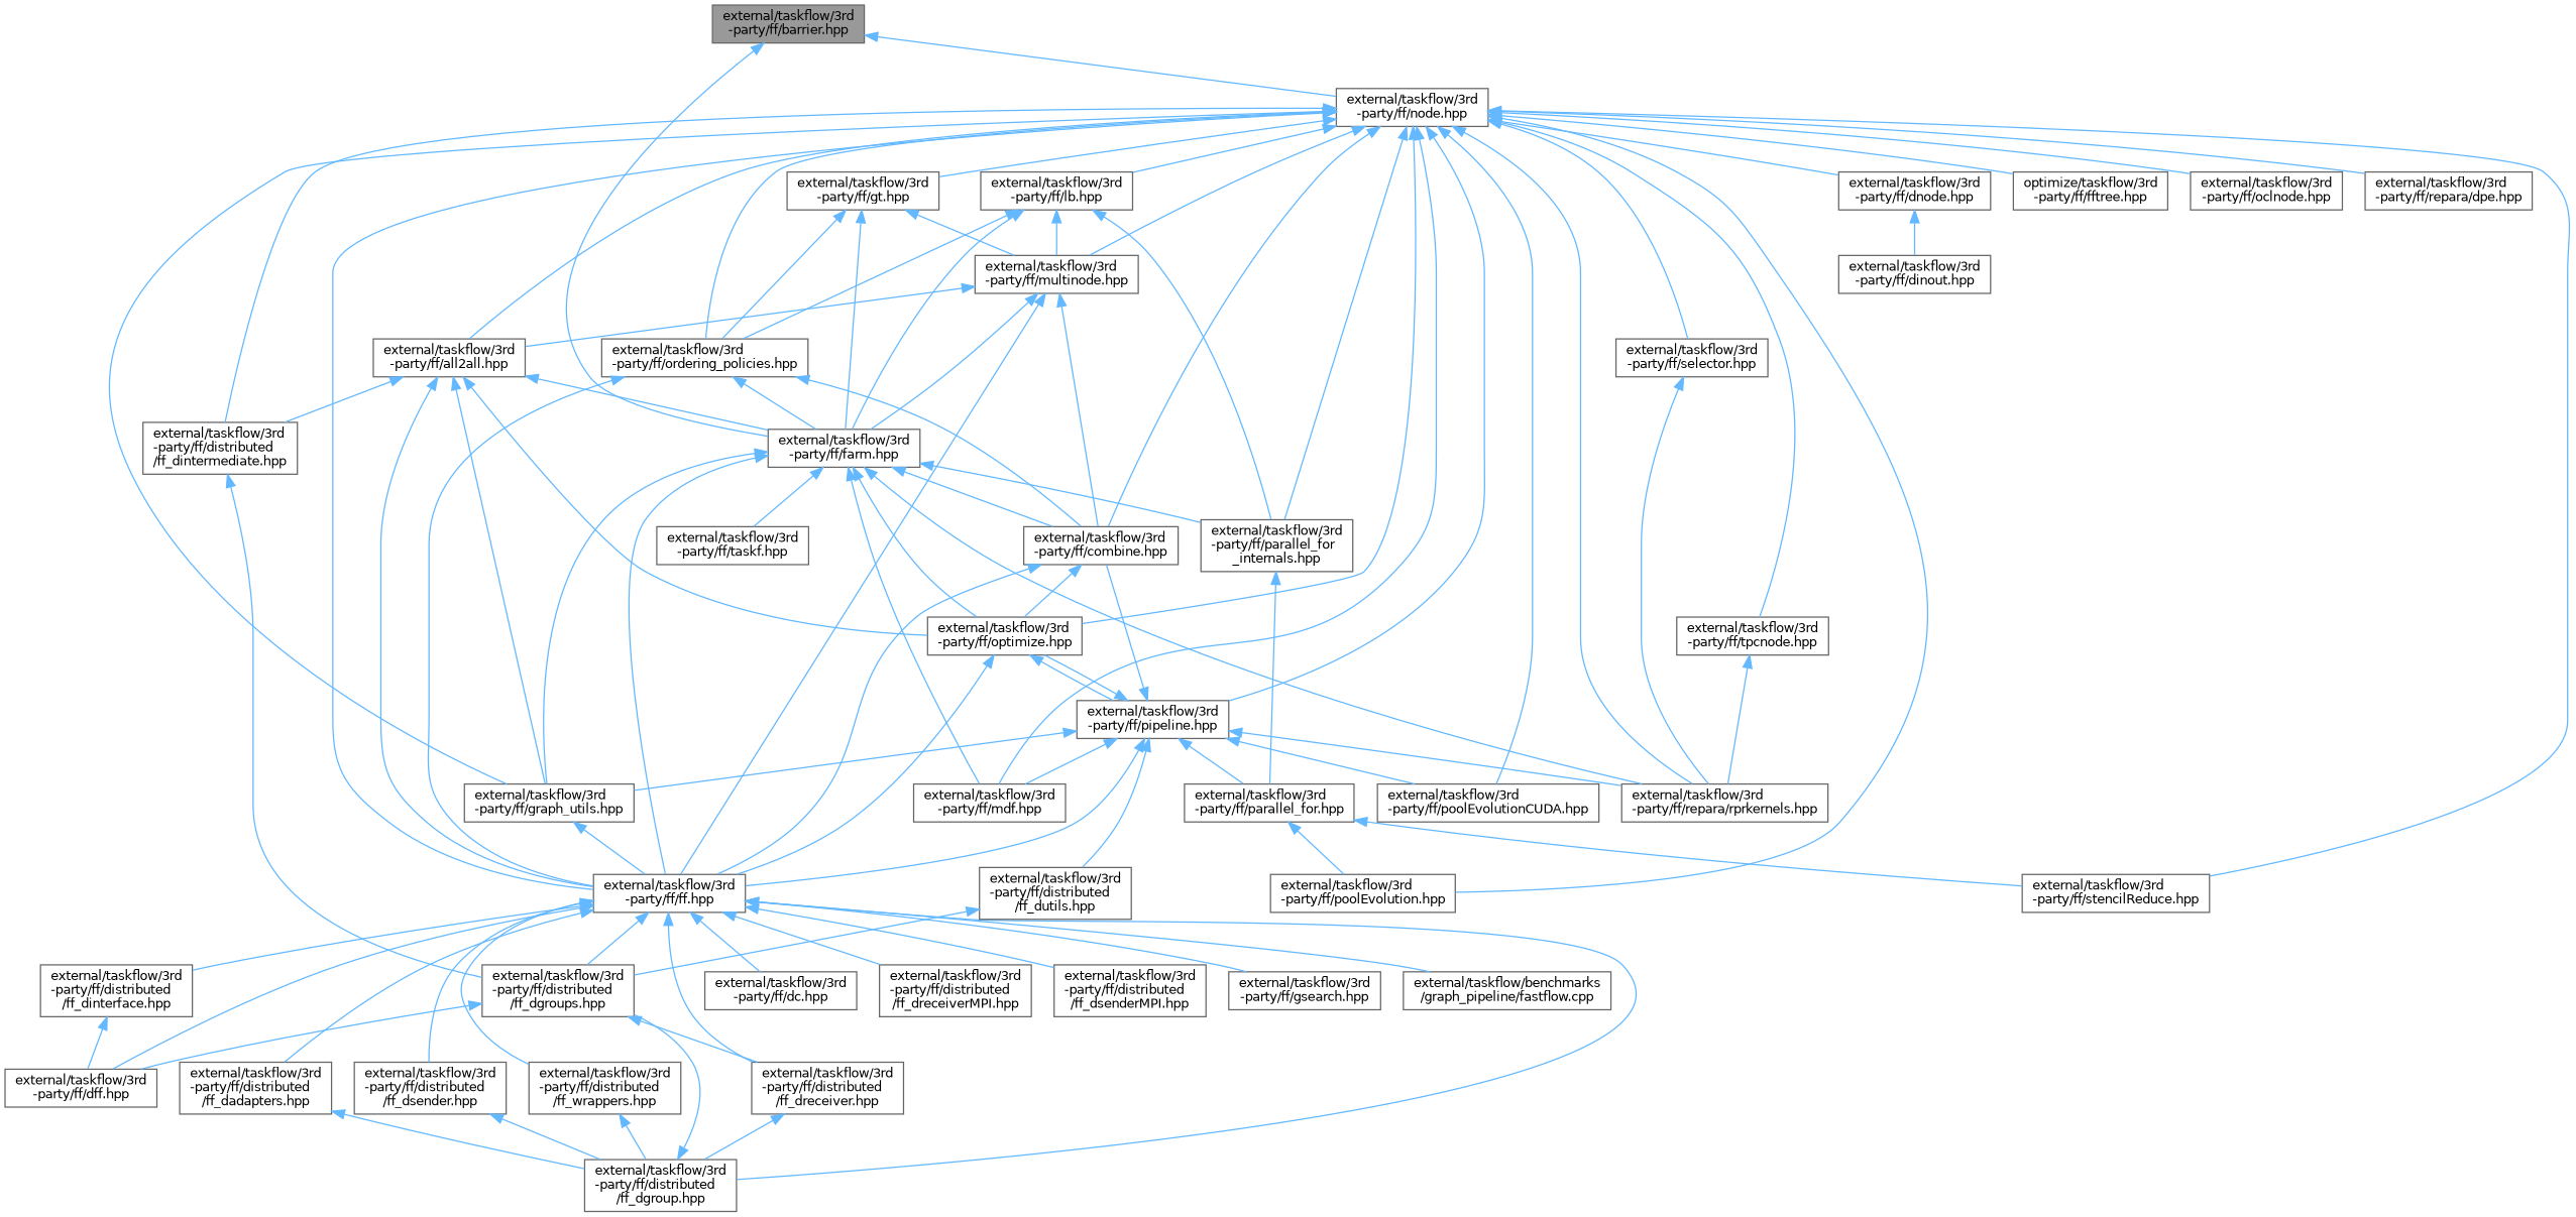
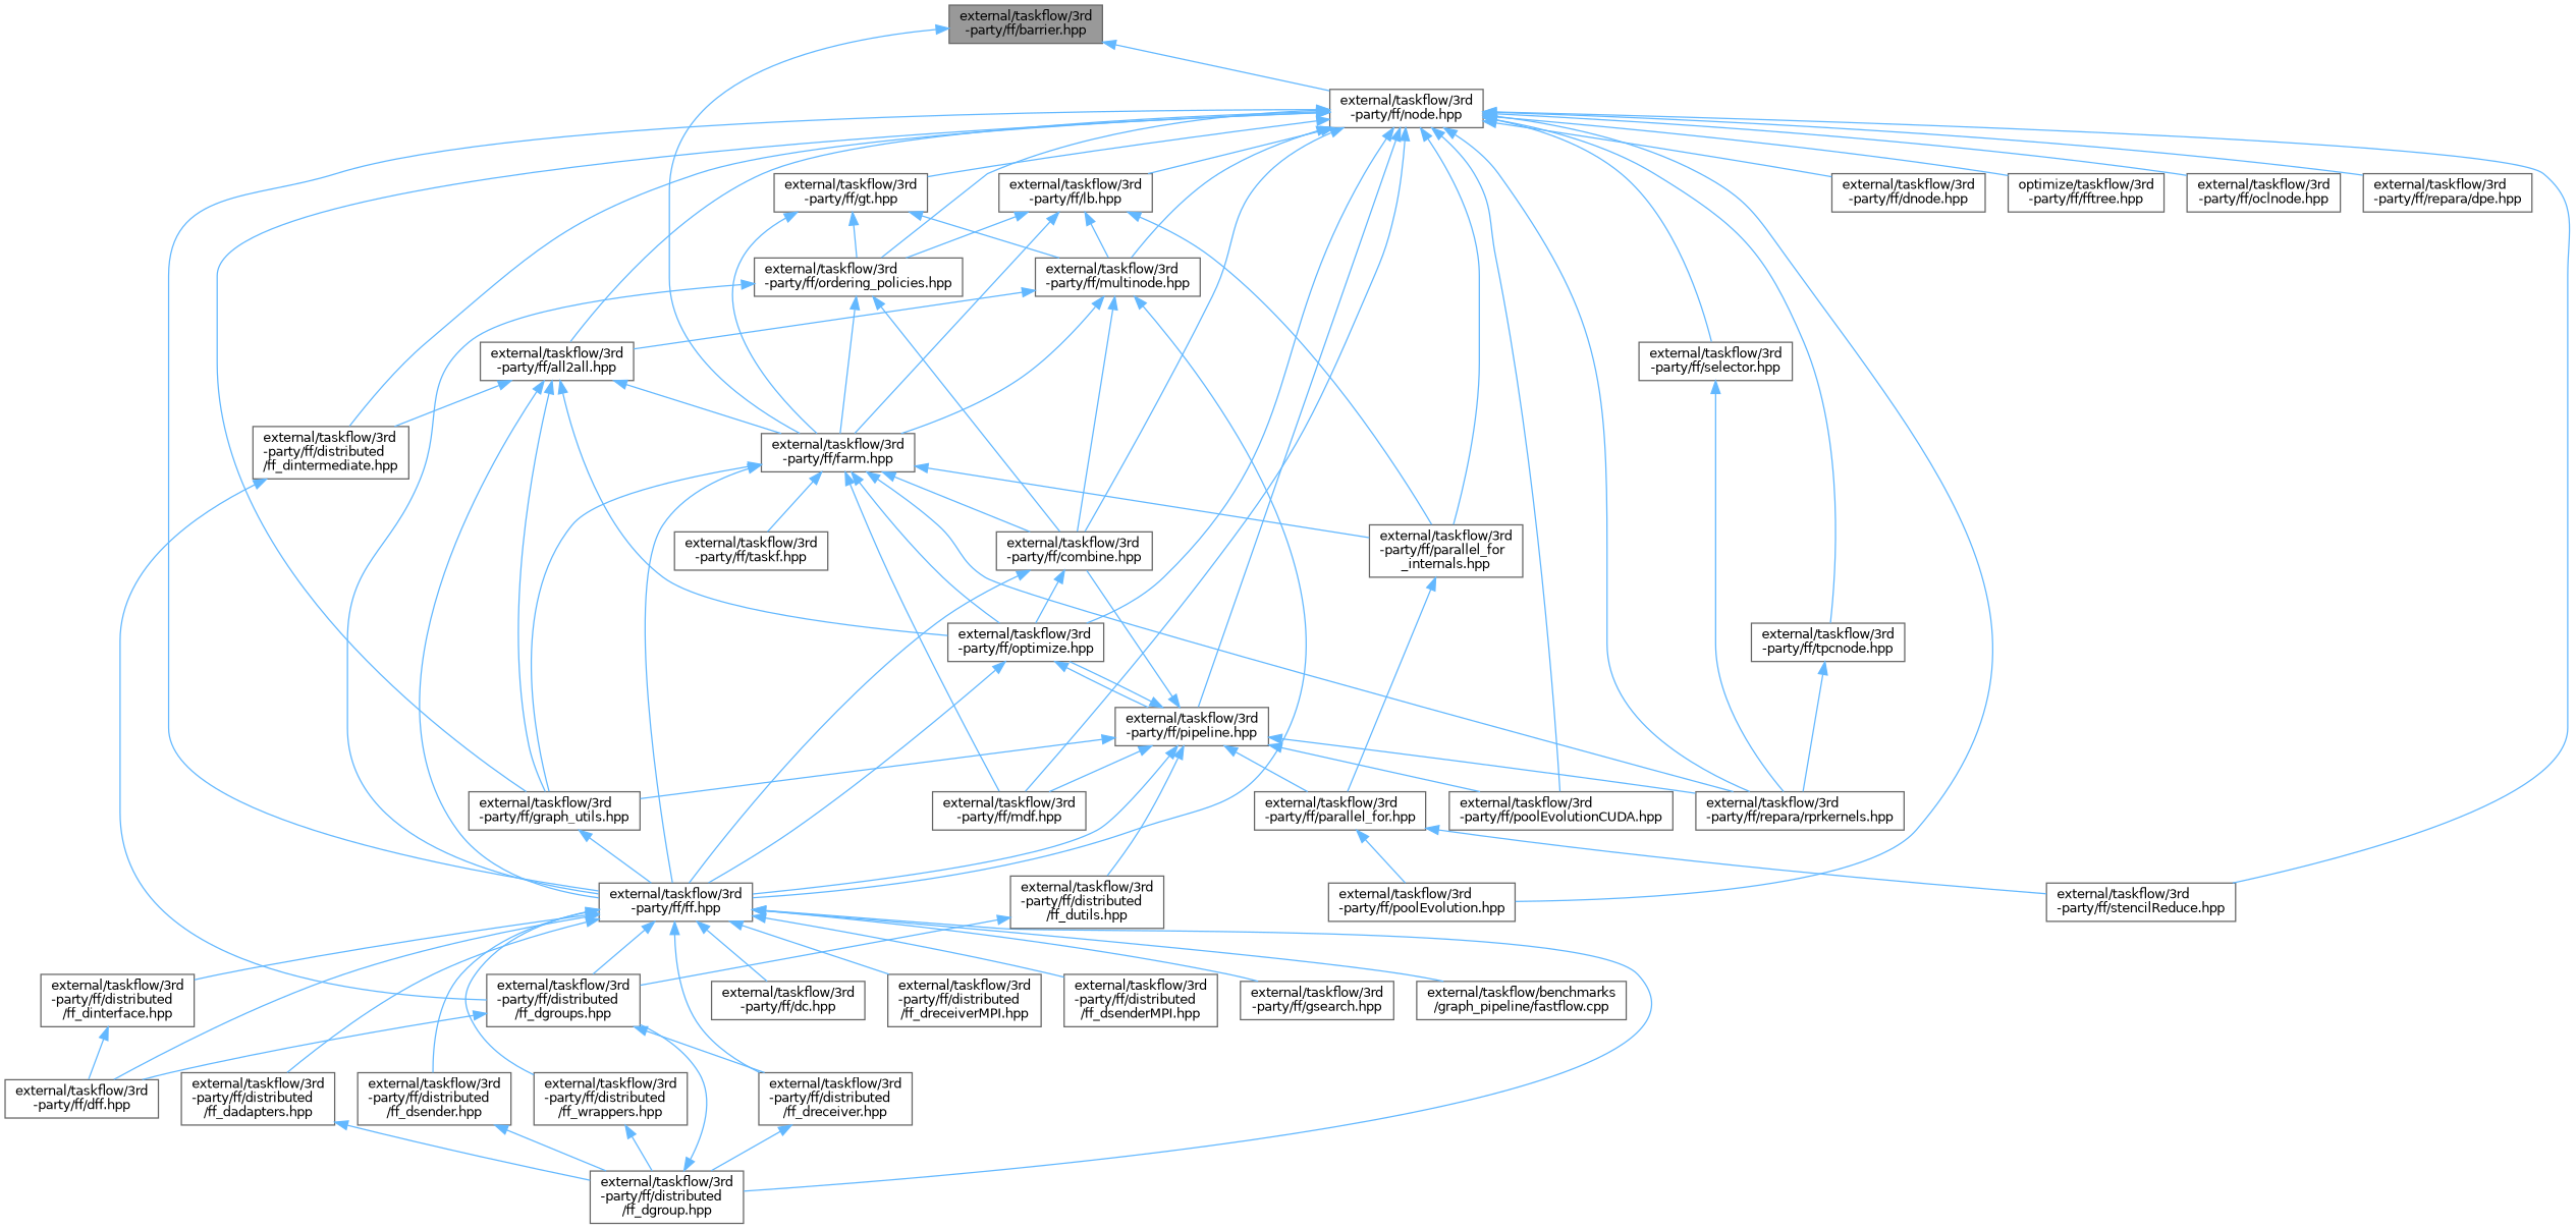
  digraph {
    node [color=grey40 fillcolor=white fontname=Helvetica fontsize=10 shape=box style=filled]
    edge [color=steelblue1 dir=back fontname=Helvetica fontsize=10 labelfontname=Helvetica labelfontsize=10 style=solid]
    n1 [color=gray40 fillcolor=grey60 fontcolor=black height=0.2 label="external/taskflow/3rd\l-party/ff/barrier.hpp" width=0.4]
    n2 [height=0.2 label="external/taskflow/3rd\l-party/ff/node.hpp" width=0.4]
    n3 [height=0.2 label="external/taskflow/3rd\l-party/ff/farm.hpp" width=0.4]
    n4 [height=0.2 label="external/taskflow/3rd\l-party/ff/all2all.hpp" width=0.4]
    n5 [height=0.2 label="external/taskflow/3rd\l-party/ff/distributed\l/ff_dintermediate.hpp" width=0.4]
    n6 [height=0.2 label="external/taskflow/3rd\l-party/ff/combine.hpp" width=0.4]
    n7 [height=0.2 label="external/taskflow/3rd\l-party/ff/ff.hpp" width=0.4]
    n8 [height=0.2 label="external/taskflow/3rd\l-party/ff/optimize.hpp" width=0.4]
    n9 [height=0.2 label="external/taskflow/3rd\l-party/ff/pipeline.hpp" width=0.4]
    n10 [height=0.2 label="external/taskflow/3rd\l-party/ff/graph_utils.hpp" width=0.4]
    n11 [height=0.2 label="external/taskflow/3rd\l-party/ff/mdf.hpp" width=0.4]
    n12 [height=0.2 label="external/taskflow/3rd\l-party/ff/poolEvolution.hpp" width=0.4]
    n13 [height=0.2 label="external/taskflow/3rd\l-party/ff/stencilReduce.hpp" width=0.4]
    n14 [height=0.2 label="external/taskflow/3rd\l-party/ff/poolEvolutionCUDA.hpp" width=0.4]
    n15 [height=0.2 label="external/taskflow/3rd\l-party/ff/repara/rprkernels.hpp" width=0.4]
    n16 [height=0.2 label="external/taskflow/3rd\l-party/ff/parallel_for\l_internals.hpp" width=0.4]
    n17 [height=0.2 label="external/taskflow/3rd\l-party/ff/dnode.hpp" width=0.4]
    n18 [height=0.2 label="optimize/taskflow/3rd\l-party/ff/fftree.hpp" width=0.4]
    n19 [height=0.2 label="external/taskflow/3rd\l-party/ff/gt.hpp" width=0.4]
    n20 [height=0.2 label="external/taskflow/3rd\l-party/ff/multinode.hpp" width=0.4]
    n21 [height=0.2 label="external/taskflow/3rd\l-party/ff/ordering_policies.hpp" width=0.4]
    n22 [height=0.2 label="external/taskflow/3rd\l-party/ff/lb.hpp" width=0.4]
    n23 [height=0.2 label="external/taskflow/3rd\l-party/ff/oclnode.hpp" width=0.4]
    n24 [height=0.2 label="external/taskflow/3rd\l-party/ff/repara/dpe.hpp" width=0.4]
    n25 [height=0.2 label="external/taskflow/3rd\l-party/ff/selector.hpp" width=0.4]
    n26 [height=0.2 label="external/taskflow/3rd\l-party/ff/tpcnode.hpp" width=0.4]
    n27 [height=0.2 label="external/taskflow/3rd\l-party/ff/distributed\l/ff_dgroups.hpp" width=0.4]
    n28 [height=0.2 label="external/taskflow/3rd\l-party/ff/taskf.hpp" width=0.4]
    n29 [height=0.2 label="external/taskflow/3rd\l-party/ff/dff.hpp" width=0.4]
    n30 [height=0.2 label="external/taskflow/3rd\l-party/ff/distributed\l/ff_dreceiver.hpp" width=0.4]
    n31 [height=0.2 label="external/taskflow/3rd\l-party/ff/distributed\l/ff_dgroup.hpp" width=0.4]
    n32 [height=0.2 label="external/taskflow/3rd\l-party/ff/dc.hpp" width=0.4]
    n33 [height=0.2 label="external/taskflow/3rd\l-party/ff/distributed\l/ff_dadapters.hpp" width=0.4]
    n34 [height=0.2 label="external/taskflow/3rd\l-party/ff/distributed\l/ff_dinterface.hpp" width=0.4]
    n35 [height=0.2 label="external/taskflow/3rd\l-party/ff/distributed\l/ff_dreceiverMPI.hpp" width=0.4]
    n36 [height=0.2 label="external/taskflow/3rd\l-party/ff/distributed\l/ff_dsender.hpp" width=0.4]
    n37 [height=0.2 label="external/taskflow/3rd\l-party/ff/distributed\l/ff_dsenderMPI.hpp" width=0.4]
    n38 [height=0.2 label="external/taskflow/3rd\l-party/ff/distributed\l/ff_wrappers.hpp" width=0.4]
    n39 [height=0.2 label="external/taskflow/3rd\l-party/ff/gsearch.hpp" width=0.4]
    n40 [height=0.2 label="external/taskflow/benchmarks\l/graph_pipeline/fastflow.cpp" width=0.4]
    n41 [height=0.2 label="external/taskflow/3rd\l-party/ff/distributed\l/ff_dutils.hpp" width=0.4]
    n42 [height=0.2 label="external/taskflow/3rd\l-party/ff/parallel_for.hpp" width=0.4]
-   n43 [height=0.2 label="external/taskflow/3rd\l-party/ff/dinout.hpp" width=0.4]
    n1 -> n2
    n1 -> n3
    n2 -> n4
    n2 -> n5
    n2 -> n6
    n2 -> n7
    n2 -> n8
    n2 -> n9
    n2 -> n10
    n2 -> n11
    n2 -> n12
    n2 -> n13
    n2 -> n14
    n2 -> n15
    n2 -> n16
    n2 -> n17
    n2 -> n18
    n2 -> n19
    n2 -> n20
    n2 -> n21
    n2 -> n22
    n2 -> n23
    n2 -> n24
    n2 -> n25
    n2 -> n26
    n3 -> n6
    n3 -> n7
    n3 -> n8
    n3 -> n10
    n3 -> n11
    n3 -> n15
    n3 -> n16
    n3 -> n28
    n4 -> n3
    n4 -> n5
    n4 -> n7
    n4 -> n8
    n4 -> n10
    n5 -> n27
    n6 -> n7
    n6 -> n8
    n7 -> n27
    n7 -> n29
    n7 -> n30
    n7 -> n31
    n7 -> n32
    n7 -> n33
    n7 -> n34
    n7 -> n35
    n7 -> n36
    n7 -> n37
    n7 -> n38
    n7 -> n39
    n7 -> n40
    n8 -> n7
    n8 -> n9
    n9 -> n6
    n9 -> n7
    n9 -> n8
    n9 -> n10
    n9 -> n11
    n9 -> n14
    n9 -> n15
    n9 -> n41
    n9 -> n42
    n10 -> n7
    n16 -> n42
-   n17 -> n43
    n19 -> n3
    n19 -> n20
    n19 -> n21
    n20 -> n3
    n20 -> n4
    n20 -> n6
    n20 -> n7
    n21 -> n3
    n21 -> n6
    n21 -> n7
    n22 -> n3
    n22 -> n16
    n22 -> n20
    n22 -> n21
    n25 -> n15
    n26 -> n15
    n27 -> n29
    n27 -> n30
    n30 -> n31
    n31 -> n27
    n33 -> n31
    n34 -> n29
    n36 -> n31
    n38 -> n31
    n41 -> n27
    n42 -> n12
    n42 -> n13
  }
